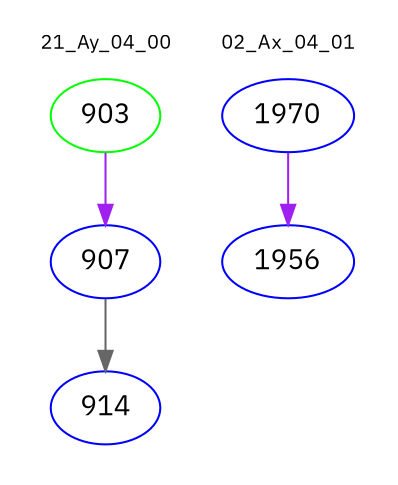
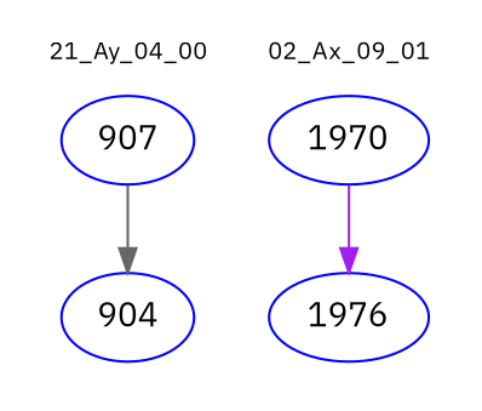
  digraph {
    fontname="IBM Plex Sans"
    node [color=blue fontname="IBM Plex Sans"]
    edge [color=purple fontname="IBM Plex Sans"]
-   n1 [color=green label=903]
    n2 [label=907]
-   n3 [label=914]
+   n3 [label=904]
    n4 [label=1970]
-   n5 [label=1956]
+   n5 [label=1976]
    subgraph cluster_1 {
      color=white
      fontsize=10
      label="21_Ay_04_00"
-     n1
      n2
      n3
    }
    subgraph cluster_2 {
      color=white
      fontsize=10
-     label="02_Ax_04_01"
+     label="02_Ax_09_01"
      n4
      n5
    }
-   n1 -> n2
    n2 -> n3 [color=gray40]
    n4 -> n5
  }
